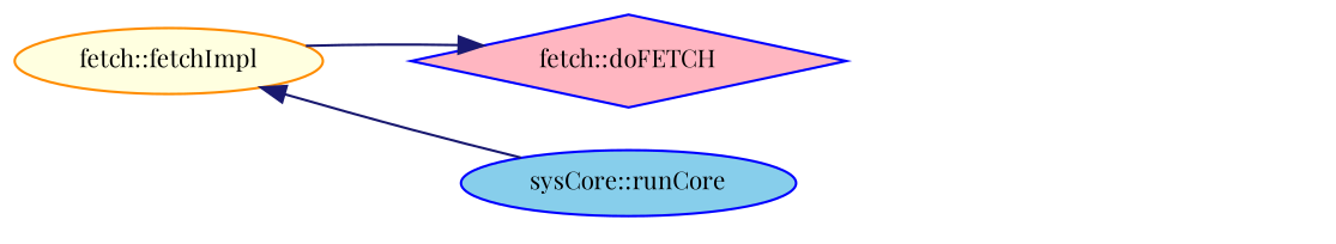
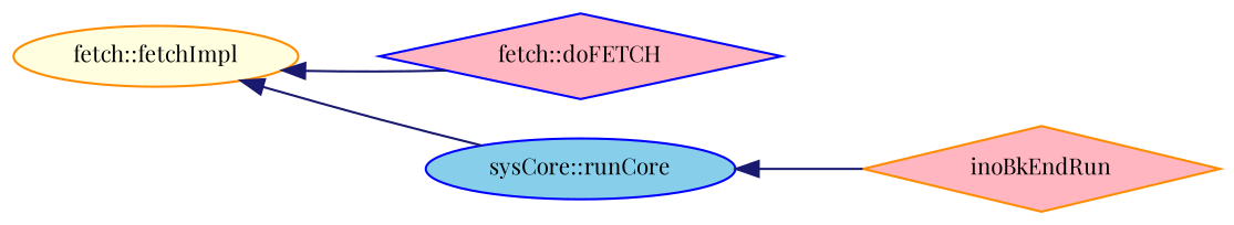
  digraph {
    fontname="Playfair Display"
    rankdir=LR
    node [color=darkorange fillcolor=lightpink fontname="Playfair Display" fontsize=10 shape=ellipse style=filled]
    edge [color=midnightblue dir=back fontname="Playfair Display" fontsize=10 labelfontname=Helvetica labelfontsize=10 style=solid]
    n1 [fillcolor=lightyellow fontcolor=black height=0.2 label="fetch::fetchImpl" width=0.4]
    n2 [color=blue height=0.2 label="fetch::doFETCH" shape=diamond width=0.4]
    n3 [color=blue fillcolor=skyblue height=0.2 label="sysCore::runCore" width=0.4]
-   n2 -> n1
+   n4 [height=0.2 label=inoBkEndRun shape=diamond width=0.4]
+   n1 -> n2
    n1 -> n3
+   n3 -> n4
  }
